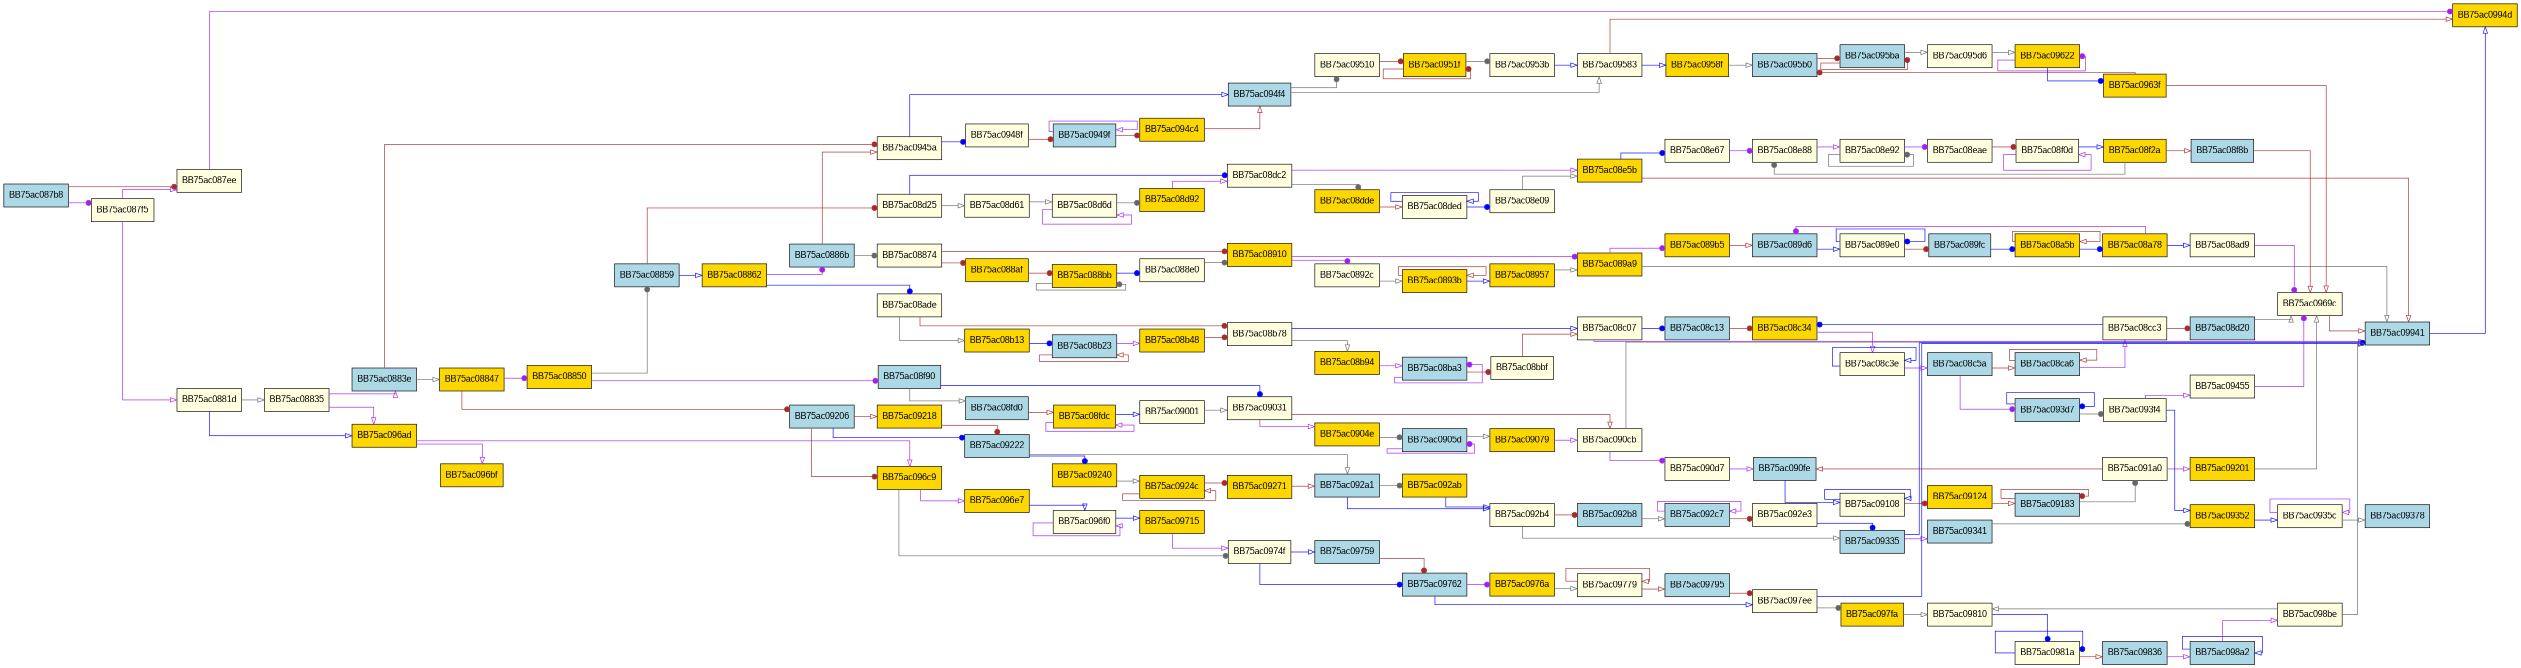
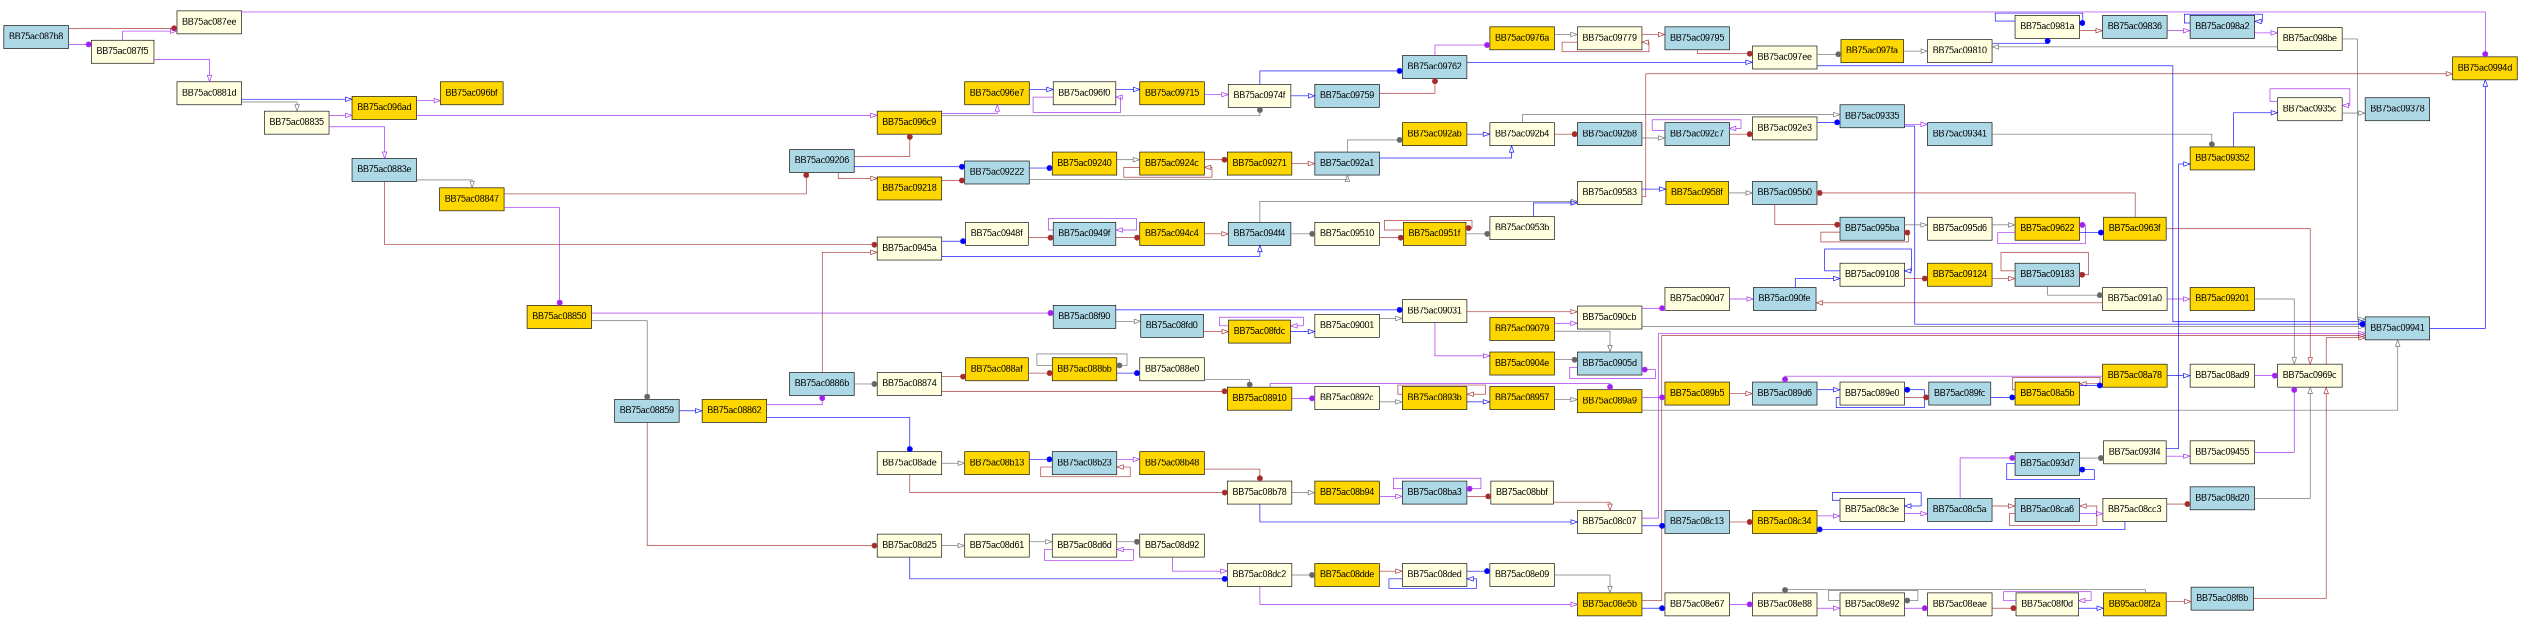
  digraph {
    fontname="Liberation Sans"
    rankdir=LR
    splines=ortho
    node [fillcolor=lightyellow fontname="Liberation Sans" shape=box style=filled]
    edge [arrowhead=onormal color=brown fontname="Liberation Sans"]
    BB75ac087b8 [fillcolor=lightblue]
    BB75ac087f5
    BB75ac087ee
    BB75ac0881d
    BB75ac0994d [fillcolor=gold]
    BB75ac096ad [fillcolor=gold]
    BB75ac08835
    BB75ac096c9 [fillcolor=gold]
    BB75ac096bf [fillcolor=gold]
    BB75ac0883e [fillcolor=lightblue]
    BB75ac0974f
    BB75ac096e7 [fillcolor=gold]
    BB75ac0945a
    BB75ac08847 [fillcolor=gold]
    BB75ac094f4 [fillcolor=lightblue]
    BB75ac0948f
    BB75ac09206 [fillcolor=lightblue]
    BB75ac08850 [fillcolor=gold]
    BB75ac09583
    BB75ac09510
    BB75ac0949f [fillcolor=lightblue]
    BB75ac09222 [fillcolor=lightblue]
    BB75ac09218 [fillcolor=gold]
    BB75ac08f90 [fillcolor=lightblue]
    BB75ac08859 [fillcolor=lightblue]
    BB75ac092a1 [fillcolor=lightblue]
    BB75ac09240 [fillcolor=gold]
    BB75ac09031
    BB75ac08fd0 [fillcolor=lightblue]
    BB75ac08d25
    BB75ac08862 [fillcolor=gold]
    BB75ac090cb
    BB75ac0904e [fillcolor=gold]
    BB75ac08fdc [fillcolor=gold]
    BB75ac08dc2
    BB75ac08d61
    BB75ac08ade
    BB75ac0886b [fillcolor=lightblue]
    BB75ac08e5b [fillcolor=gold]
    BB75ac08dde [fillcolor=gold]
    BB75ac08d6d
    BB75ac08b78
    BB75ac08b13 [fillcolor=gold]
    BB75ac08874
    BB75ac08c07
    BB75ac08b94 [fillcolor=gold]
    BB75ac08b23 [fillcolor=lightblue]
    BB75ac08910 [fillcolor=gold]
    BB75ac088af [fillcolor=gold]
    BB75ac089a9 [fillcolor=gold]
    BB75ac0892c
    BB75ac088bb [fillcolor=gold]
    BB75ac09941 [fillcolor=lightblue]
    BB75ac089b5 [fillcolor=gold]
    BB75ac0893b [fillcolor=gold]
    BB75ac088e0
    BB75ac089d6 [fillcolor=lightblue]
    BB75ac08957 [fillcolor=gold]
    BB75ac089e0
    BB75ac089fc [fillcolor=lightblue]
    BB75ac08a5b [fillcolor=gold]
    BB75ac08a78 [fillcolor=gold]
    BB75ac08ad9
    BB75ac0969c
    BB75ac08c13 [fillcolor=lightblue]
    BB75ac08ba3 [fillcolor=lightblue]
    BB75ac08b48 [fillcolor=gold]
    BB75ac08c34 [fillcolor=gold]
    BB75ac08bbf
    BB75ac08c3e
    BB75ac08c5a [fillcolor=lightblue]
    BB75ac08ca6 [fillcolor=lightblue]
    BB75ac093d7 [fillcolor=lightblue]
    BB75ac08cc3
    BB75ac08d20 [fillcolor=lightblue]
    BB75ac08e67
    BB75ac08ded
-   BB75ac08d92 [fillcolor=gold]
+   BB75ac08d92
    BB75ac08e88
    BB75ac08e09
    BB75ac08e92
    BB75ac08eae
    BB75ac08f0d
-   BB75ac08f2a [fillcolor=gold]
+   BB75ac08f2a [fillcolor=gold label=BB95ac08f2a]
    BB75ac08f8b [fillcolor=lightblue]
    BB75ac090d7
    BB75ac0905d [fillcolor=lightblue]
    BB75ac09001
    BB75ac090fe [fillcolor=lightblue]
    BB75ac09079 [fillcolor=gold]
    BB75ac09108
    BB75ac09124 [fillcolor=gold]
    BB75ac09183 [fillcolor=lightblue]
    BB75ac091a0
    BB75ac09201 [fillcolor=gold]
    BB75ac092b4
    BB75ac092ab [fillcolor=gold]
    BB75ac0924c [fillcolor=gold]
    BB75ac09335 [fillcolor=lightblue]
    BB75ac092b8 [fillcolor=lightblue]
    BB75ac09271 [fillcolor=gold]
    BB75ac09341 [fillcolor=lightblue]
    BB75ac092c7 [fillcolor=lightblue]
    BB75ac09352 [fillcolor=gold]
    BB75ac092e3
    BB75ac0935c
    BB75ac09378 [fillcolor=lightblue]
    BB75ac093f4
    BB75ac09455
    BB75ac0958f [fillcolor=gold]
    BB75ac0951f [fillcolor=gold]
    BB75ac094c4 [fillcolor=gold]
    BB75ac095b0 [fillcolor=lightblue]
    BB75ac0953b
    BB75ac095ba [fillcolor=lightblue]
    BB75ac095d6
    BB75ac09622 [fillcolor=gold]
    BB75ac0963f [fillcolor=gold]
    BB75ac09762 [fillcolor=lightblue]
    BB75ac09759 [fillcolor=lightblue]
    BB75ac096f0
    BB75ac097ee
    BB75ac0976a [fillcolor=gold]
    BB75ac09715 [fillcolor=gold]
    BB75ac097fa [fillcolor=gold]
    BB75ac09779
    BB75ac09810
    BB75ac09795 [fillcolor=lightblue]
    BB75ac0981a
    BB75ac09836 [fillcolor=lightblue]
    BB75ac098a2 [fillcolor=lightblue]
    BB75ac098be
    BB75ac087b8 -> BB75ac087f5 [arrowhead=dot color=purple]
    BB75ac087b8 -> BB75ac087ee [arrowhead=dot]
    BB75ac087f5 -> BB75ac087ee [color=purple]
    BB75ac087f5 -> BB75ac0881d [color=purple]
    BB75ac087ee -> BB75ac0994d [arrowhead=dot color=purple]
    BB75ac0881d -> BB75ac096ad [color=blue]
    BB75ac0881d -> BB75ac08835 [color=gray40]
    BB75ac096ad -> BB75ac096c9 [color=purple]
    BB75ac096ad -> BB75ac096bf [color=purple]
    BB75ac08835 -> BB75ac096ad [color=purple]
    BB75ac08835 -> BB75ac0883e [color=purple]
    BB75ac096c9 -> BB75ac0974f [arrowhead=dot color=gray40]
    BB75ac096c9 -> BB75ac096e7 [color=purple]
    BB75ac0883e -> BB75ac0945a [arrowhead=dot]
    BB75ac0883e -> BB75ac08847 [color=gray40]
    BB75ac0974f -> BB75ac09762 [arrowhead=dot color=blue]
    BB75ac0974f -> BB75ac09759 [color=blue]
    BB75ac096e7 -> BB75ac096f0 [color=blue]
    BB75ac0945a -> BB75ac094f4 [color=blue]
    BB75ac0945a -> BB75ac0948f [arrowhead=dot color=blue]
    BB75ac08847 -> BB75ac09206 [arrowhead=dot]
    BB75ac08847 -> BB75ac08850 [arrowhead=dot color=purple]
    BB75ac094f4 -> BB75ac09583 [color=gray40]
    BB75ac094f4 -> BB75ac09510 [arrowhead=dot color=gray40]
    BB75ac0948f -> BB75ac0949f [arrowhead=dot]
    BB75ac09206 -> BB75ac096c9 [arrowhead=dot]
    BB75ac09206 -> BB75ac09222 [arrowhead=dot color=blue]
    BB75ac09206 -> BB75ac09218
    BB75ac08850 -> BB75ac08f90 [arrowhead=dot color=purple]
    BB75ac08850 -> BB75ac08859 [arrowhead=dot color=gray40]
    BB75ac09583 -> BB75ac0994d
    BB75ac09583 -> BB75ac0958f [color=blue]
    BB75ac09510 -> BB75ac0951f [arrowhead=dot]
    BB75ac0949f -> BB75ac0949f [color=purple]
    BB75ac0949f -> BB75ac094c4 [arrowhead=dot]
    BB75ac09222 -> BB75ac092a1 [color=gray40]
    BB75ac09222 -> BB75ac09240 [arrowhead=dot color=blue]
    BB75ac09218 -> BB75ac09222 [arrowhead=dot]
    BB75ac08f90 -> BB75ac09031 [arrowhead=dot color=blue]
    BB75ac08f90 -> BB75ac08fd0 [color=gray40]
    BB75ac08859 -> BB75ac08d25 [arrowhead=dot]
    BB75ac08859 -> BB75ac08862 [color=blue]
    BB75ac092a1 -> BB75ac092b4 [color=blue]
    BB75ac092a1 -> BB75ac092ab [arrowhead=dot color=gray40]
    BB75ac09240 -> BB75ac0924c [color=gray40]
    BB75ac09031 -> BB75ac090cb
    BB75ac09031 -> BB75ac0904e [color=purple]
    BB75ac08fd0 -> BB75ac08fdc
    BB75ac08d25 -> BB75ac08dc2 [arrowhead=dot color=blue]
    BB75ac08d25 -> BB75ac08d61 [color=gray40]
    BB75ac08862 -> BB75ac08ade [arrowhead=dot color=blue]
    BB75ac08862 -> BB75ac0886b [arrowhead=dot color=purple]
    BB75ac090cb -> BB75ac09941 [color=gray40]
    BB75ac090cb -> BB75ac090d7 [arrowhead=dot color=purple]
    BB75ac0904e -> BB75ac0905d [arrowhead=dot color=gray40]
    BB75ac08fdc -> BB75ac08fdc [color=purple]
    BB75ac08fdc -> BB75ac09001 [color=blue]
    BB75ac08dc2 -> BB75ac08e5b [color=purple]
    BB75ac08dc2 -> BB75ac08dde [arrowhead=dot color=gray40]
    BB75ac08d61 -> BB75ac08d6d [color=gray40]
    BB75ac08ade -> BB75ac08b78 [arrowhead=dot]
    BB75ac08ade -> BB75ac08b13 [color=gray40]
    BB75ac0886b -> BB75ac0945a
    BB75ac0886b -> BB75ac08874 [arrowhead=dot color=gray40]
    BB75ac08e5b -> BB75ac09941
    BB75ac08e5b -> BB75ac08e67 [arrowhead=dot color=blue]
    BB75ac08dde -> BB75ac08ded
    BB75ac08d6d -> BB75ac08d6d [color=purple]
    BB75ac08d6d -> BB75ac08d92 [arrowhead=dot color=gray40]
    BB75ac08b78 -> BB75ac08c07 [color=blue]
    BB75ac08b78 -> BB75ac08b94 [color=gray40]
    BB75ac08b13 -> BB75ac08b23 [arrowhead=dot color=blue]
    BB75ac08874 -> BB75ac08910 [arrowhead=dot]
    BB75ac08874 -> BB75ac088af [arrowhead=dot]
    BB75ac08c07 -> BB75ac09941 [color=purple]
    BB75ac08c07 -> BB75ac08c13 [arrowhead=dot color=blue]
    BB75ac08b94 -> BB75ac08ba3 [color=purple]
    BB75ac08b23 -> BB75ac08b23
    BB75ac08b23 -> BB75ac08b48 [color=purple]
    BB75ac08910 -> BB75ac089a9 [arrowhead=dot color=purple]
    BB75ac08910 -> BB75ac0892c [arrowhead=dot color=purple]
    BB75ac088af -> BB75ac088bb [arrowhead=dot]
    BB75ac089a9 -> BB75ac09941 [color=gray40]
    BB75ac089a9 -> BB75ac089b5 [arrowhead=dot color=purple]
    BB75ac0892c -> BB75ac0893b [color=gray40]
    BB75ac088bb -> BB75ac088bb [arrowhead=dot color=gray40]
    BB75ac088bb -> BB75ac088e0 [arrowhead=dot color=blue]
    BB75ac09941 -> BB75ac0994d [color=blue]
    BB75ac089b5 -> BB75ac089d6
    BB75ac0893b -> BB75ac0893b
    BB75ac0893b -> BB75ac08957 [color=blue]
    BB75ac088e0 -> BB75ac08910 [arrowhead=dot color=gray40]
    BB75ac089d6 -> BB75ac089e0 [color=blue]
    BB75ac08957 -> BB75ac089a9 [color=gray40]
    BB75ac089e0 -> BB75ac089e0 [arrowhead=dot color=blue]
    BB75ac089e0 -> BB75ac089fc [arrowhead=dot]
    BB75ac089fc -> BB75ac08a5b [arrowhead=dot color=blue]
    BB75ac08a5b -> BB75ac08a5b
    BB75ac08a5b -> BB75ac08a78 [arrowhead=dot color=blue]
    BB75ac08a78 -> BB75ac089d6 [arrowhead=dot color=purple]
    BB75ac08a78 -> BB75ac08ad9 [color=blue]
    BB75ac08ad9 -> BB75ac0969c [arrowhead=dot color=purple]
    BB75ac0969c -> BB75ac09941
    BB75ac08c13 -> BB75ac08c34 [arrowhead=dot]
    BB75ac08ba3 -> BB75ac08ba3 [arrowhead=dot color=purple]
    BB75ac08ba3 -> BB75ac08bbf [arrowhead=dot]
    BB75ac08b48 -> BB75ac08b78 [arrowhead=dot]
    BB75ac08c34 -> BB75ac08c3e [color=purple]
    BB75ac08bbf -> BB75ac08c07
    BB75ac08c3e -> BB75ac08c3e [color=blue]
    BB75ac08c3e -> BB75ac08c5a [color=purple]
    BB75ac08c5a -> BB75ac08ca6
    BB75ac08c5a -> BB75ac093d7 [arrowhead=dot color=purple]
    BB75ac08ca6 -> BB75ac08ca6
    BB75ac08ca6 -> BB75ac08cc3 [color=purple]
    BB75ac093d7 -> BB75ac093d7 [arrowhead=dot color=blue]
    BB75ac093d7 -> BB75ac093f4 [arrowhead=dot color=gray40]
    BB75ac08cc3 -> BB75ac08c34 [arrowhead=dot color=blue]
    BB75ac08cc3 -> BB75ac08d20 [arrowhead=dot]
    BB75ac08d20 -> BB75ac0969c [color=gray40]
    BB75ac08e67 -> BB75ac08e88 [arrowhead=dot color=purple]
    BB75ac08ded -> BB75ac08ded [color=blue]
    BB75ac08ded -> BB75ac08e09 [arrowhead=dot color=blue]
    BB75ac08d92 -> BB75ac08dc2 [color=purple]
    BB75ac08e88 -> BB75ac08e92 [color=purple]
    BB75ac08e09 -> BB75ac08e5b [color=gray40]
    BB75ac08e92 -> BB75ac08e92 [arrowhead=dot color=gray40]
    BB75ac08e92 -> BB75ac08eae [arrowhead=dot color=purple]
    BB75ac08eae -> BB75ac08f0d [arrowhead=dot]
    BB75ac08f0d -> BB75ac08f0d [color=purple]
    BB75ac08f0d -> BB75ac08f2a [color=blue]
    BB75ac08f2a -> BB75ac08e88 [arrowhead=dot color=gray40]
    BB75ac08f2a -> BB75ac08f8b
    BB75ac08f8b -> BB75ac0969c
    BB75ac090d7 -> BB75ac090fe [color=purple]
    BB75ac0905d -> BB75ac0905d [arrowhead=dot color=purple]
-   BB75ac0905d -> BB75ac09079 [color=gray40]
+   BB75ac09079 -> BB75ac0905d [color=gray40]
    BB75ac09001 -> BB75ac09031 [color=gray40]
    BB75ac090fe -> BB75ac09108 [color=blue]
    BB75ac09079 -> BB75ac090cb [color=purple]
    BB75ac09108 -> BB75ac09108 [color=blue]
    BB75ac09108 -> BB75ac09124 [arrowhead=dot]
    BB75ac09124 -> BB75ac09183
    BB75ac09183 -> BB75ac09183 [arrowhead=dot]
    BB75ac09183 -> BB75ac091a0 [arrowhead=dot color=gray40]
    BB75ac091a0 -> BB75ac090fe
    BB75ac091a0 -> BB75ac09201 [color=purple]
    BB75ac09201 -> BB75ac0969c [color=gray40]
    BB75ac092b4 -> BB75ac09335 [color=gray40]
    BB75ac092b4 -> BB75ac092b8 [arrowhead=dot]
    BB75ac092ab -> BB75ac092b4 [color=blue]
    BB75ac0924c -> BB75ac0924c
    BB75ac0924c -> BB75ac09271 [arrowhead=dot]
    BB75ac09335 -> BB75ac09941 [arrowhead=dot color=blue]
    BB75ac09335 -> BB75ac09341 [color=purple]
    BB75ac092b8 -> BB75ac092c7 [color=gray40]
    BB75ac09271 -> BB75ac092a1
    BB75ac09341 -> BB75ac09352 [arrowhead=dot color=gray40]
    BB75ac092c7 -> BB75ac092c7 [color=purple]
    BB75ac092c7 -> BB75ac092e3 [arrowhead=dot]
    BB75ac09352 -> BB75ac0935c [color=blue]
    BB75ac092e3 -> BB75ac09335 [arrowhead=dot color=blue]
    BB75ac0935c -> BB75ac0935c [color=purple]
    BB75ac0935c -> BB75ac09378 [color=gray40]
    BB75ac093f4 -> BB75ac09352 [color=blue]
    BB75ac093f4 -> BB75ac09455 [color=purple]
    BB75ac09455 -> BB75ac0969c [arrowhead=dot color=purple]
    BB75ac0958f -> BB75ac095b0 [color=gray40]
    BB75ac0951f -> BB75ac0951f [arrowhead=dot]
    BB75ac0951f -> BB75ac0953b [arrowhead=dot color=gray40]
    BB75ac094c4 -> BB75ac094f4
    BB75ac095b0 -> BB75ac095ba [arrowhead=dot]
    BB75ac0953b -> BB75ac09583 [color=blue]
    BB75ac095ba -> BB75ac095ba [arrowhead=dot]
    BB75ac095ba -> BB75ac095d6 [color=gray40]
    BB75ac095d6 -> BB75ac09622 [color=gray40]
    BB75ac09622 -> BB75ac09622 [arrowhead=dot color=purple]
    BB75ac09622 -> BB75ac0963f [arrowhead=dot color=blue]
    BB75ac0963f -> BB75ac0969c
    BB75ac0963f -> BB75ac095b0 [arrowhead=dot]
    BB75ac09762 -> BB75ac097ee [color=blue]
    BB75ac09762 -> BB75ac0976a [arrowhead=dot color=purple]
    BB75ac09759 -> BB75ac09762 [arrowhead=dot]
    BB75ac096f0 -> BB75ac096f0 [color=purple]
    BB75ac096f0 -> BB75ac09715 [color=blue]
    BB75ac097ee -> BB75ac09941 [color=blue]
    BB75ac097ee -> BB75ac097fa [arrowhead=dot color=gray40]
    BB75ac0976a -> BB75ac09779 [color=gray40]
    BB75ac09715 -> BB75ac0974f [color=purple]
    BB75ac097fa -> BB75ac09810 [color=gray40]
    BB75ac09779 -> BB75ac09779
    BB75ac09779 -> BB75ac09795
    BB75ac09810 -> BB75ac0981a [arrowhead=dot color=blue]
    BB75ac09795 -> BB75ac097ee [arrowhead=dot]
    BB75ac0981a -> BB75ac0981a [arrowhead=dot color=blue]
    BB75ac0981a -> BB75ac09836
    BB75ac09836 -> BB75ac098a2 [color=purple]
    BB75ac098a2 -> BB75ac098a2 [color=blue]
    BB75ac098a2 -> BB75ac098be [color=purple]
    BB75ac098be -> BB75ac09941 [color=gray40]
    BB75ac098be -> BB75ac09810 [color=gray40]
  }
